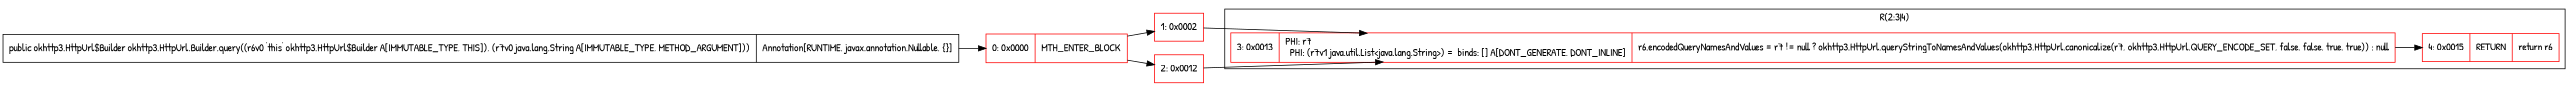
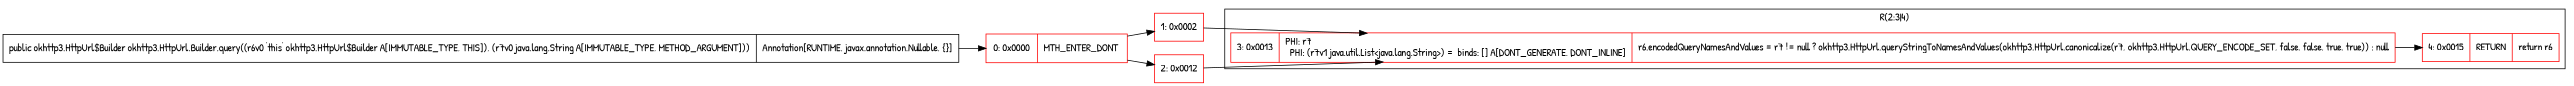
  digraph {
    fontname="Patrick Hand"
    rankdir=LR
    node [color=red fontname="Patrick Hand" shape=record]
    edge [fontname="Patrick Hand"]
    n1 [label="{3\:\ 0x0013|PHI: r7 \l  PHI: (r7v1 java.util.List\<java.lang.String\>) =  binds: [] A[DONT_GENERATE, DONT_INLINE]\l|r6.encodedQueryNamesAndValues = r7 != null ? okhttp3.HttpUrl.queryStringToNamesAndValues(okhttp3.HttpUrl.canonicalize(r7, okhttp3.HttpUrl.QUERY_ENCODE_SET, false, false, true, true)) : null\l}"]
    n2 [label="{4\:\ 0x0015|RETURN\l|return r6\l}"]
-   n3 [label="{0\:\ 0x0000|MTH_ENTER_BLOCK\l}"]
+   n3 [label="{0\:\ 0x0000|MTH_ENTER_DONT\l}"]
    n4 [label="{1\:\ 0x0002}"]
    n5 [label="{2\:\ 0x0012}"]
    n6 [label="{public okhttp3.HttpUrl$Builder okhttp3.HttpUrl.Builder.query((r6v0 'this' okhttp3.HttpUrl$Builder A[IMMUTABLE_TYPE, THIS]), (r7v0 java.lang.String A[IMMUTABLE_TYPE, METHOD_ARGUMENT]))  | Annotation[RUNTIME, javax.annotation.Nullable, \{\}]\l}" color=""]
    subgraph cluster_1 {
      label="R(2:3|4)"
      n1
      n2
    }
    n1 -> n2
    n3 -> n4
    n3 -> n5
    n4 -> n1
    n5 -> n1
    n6 -> n3
  }
